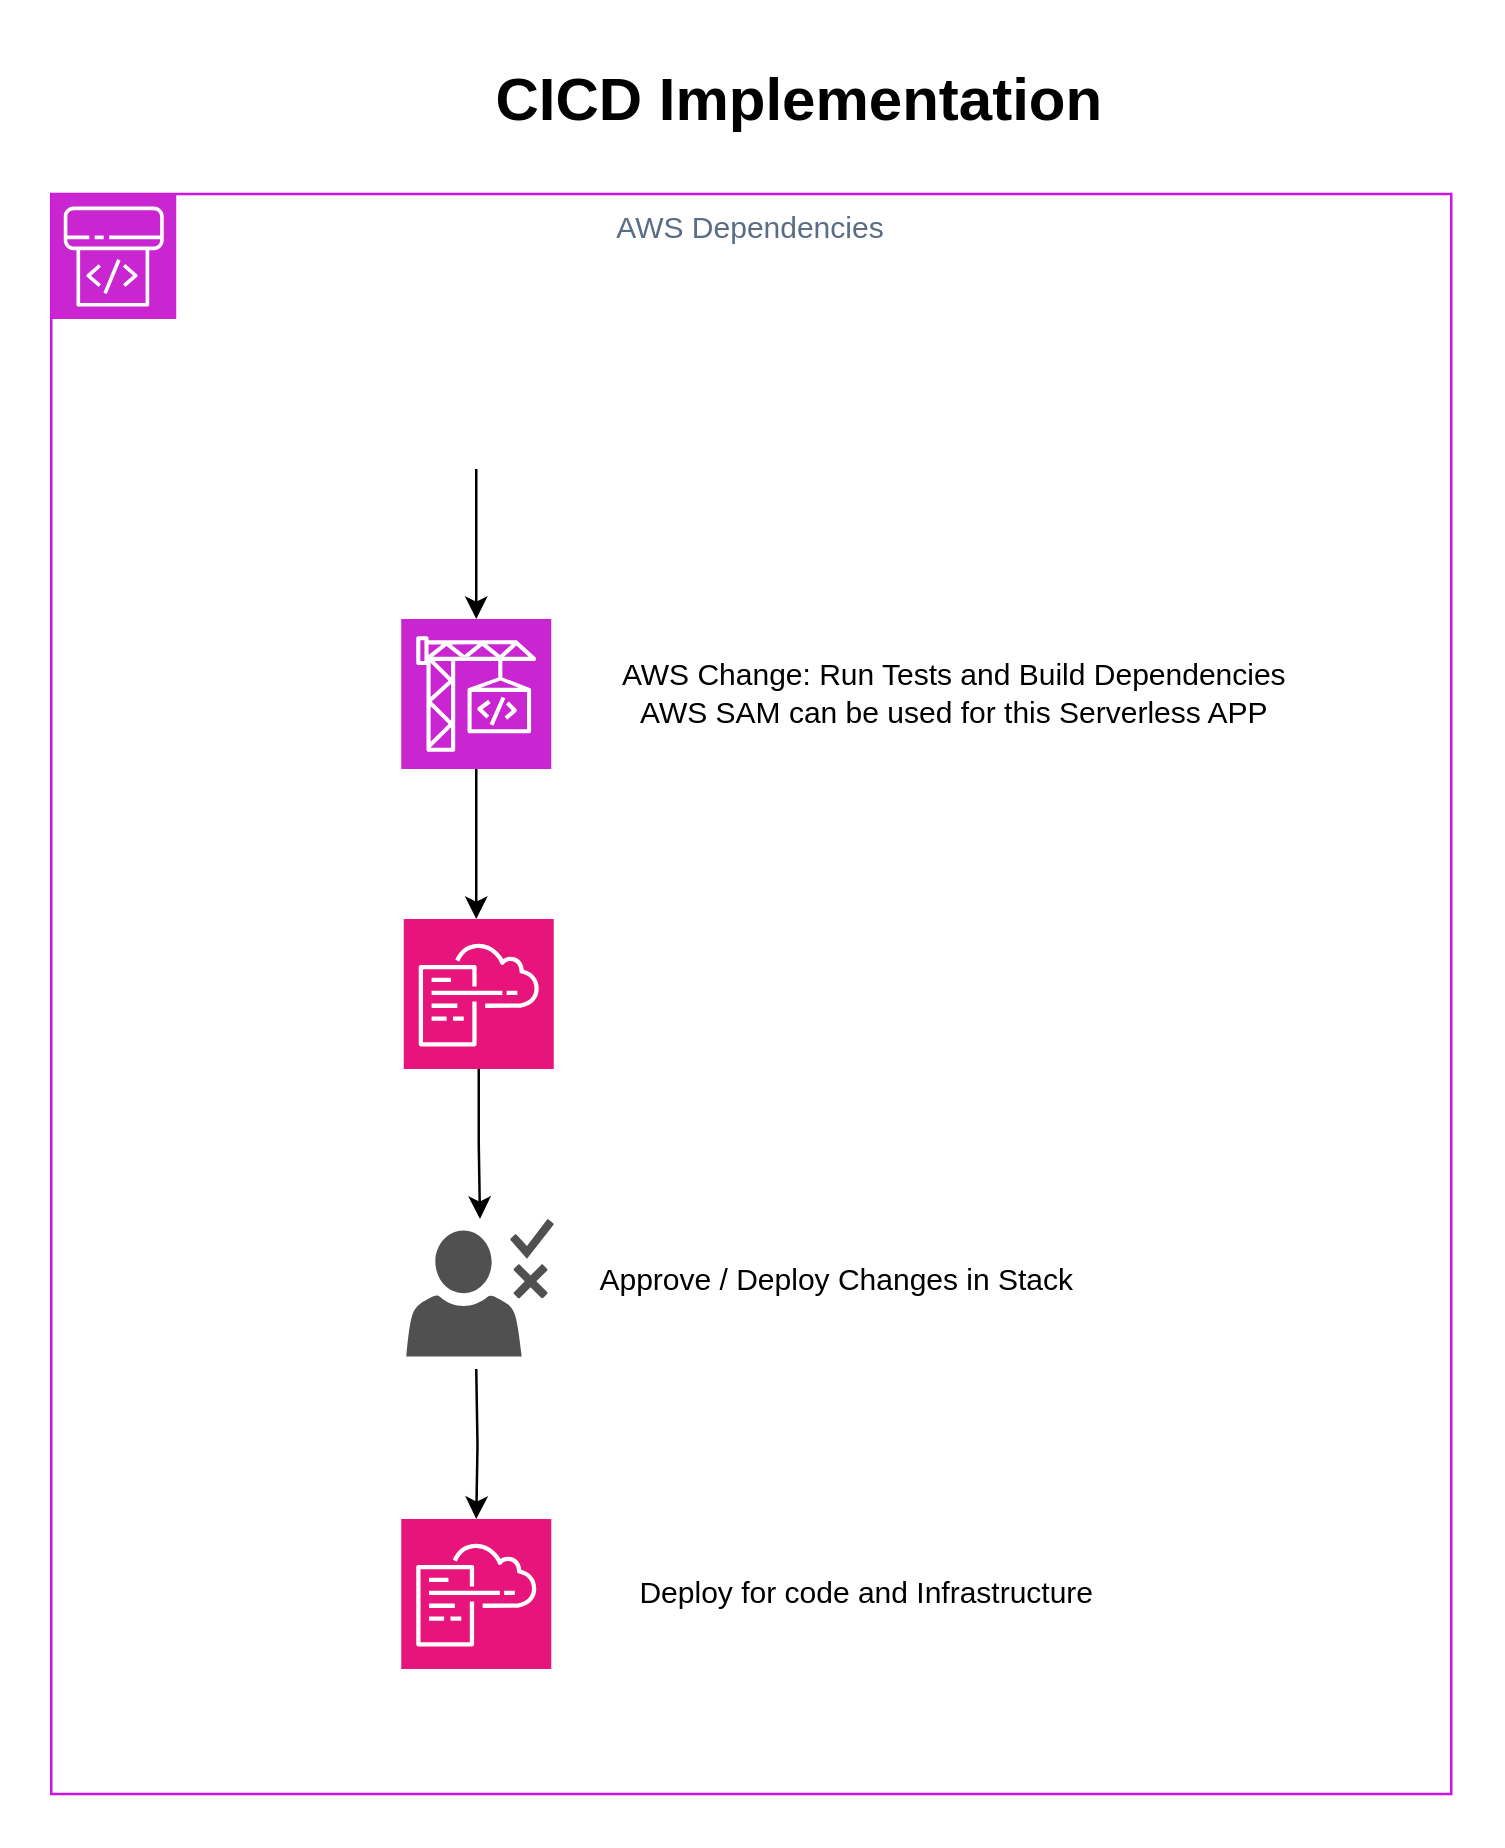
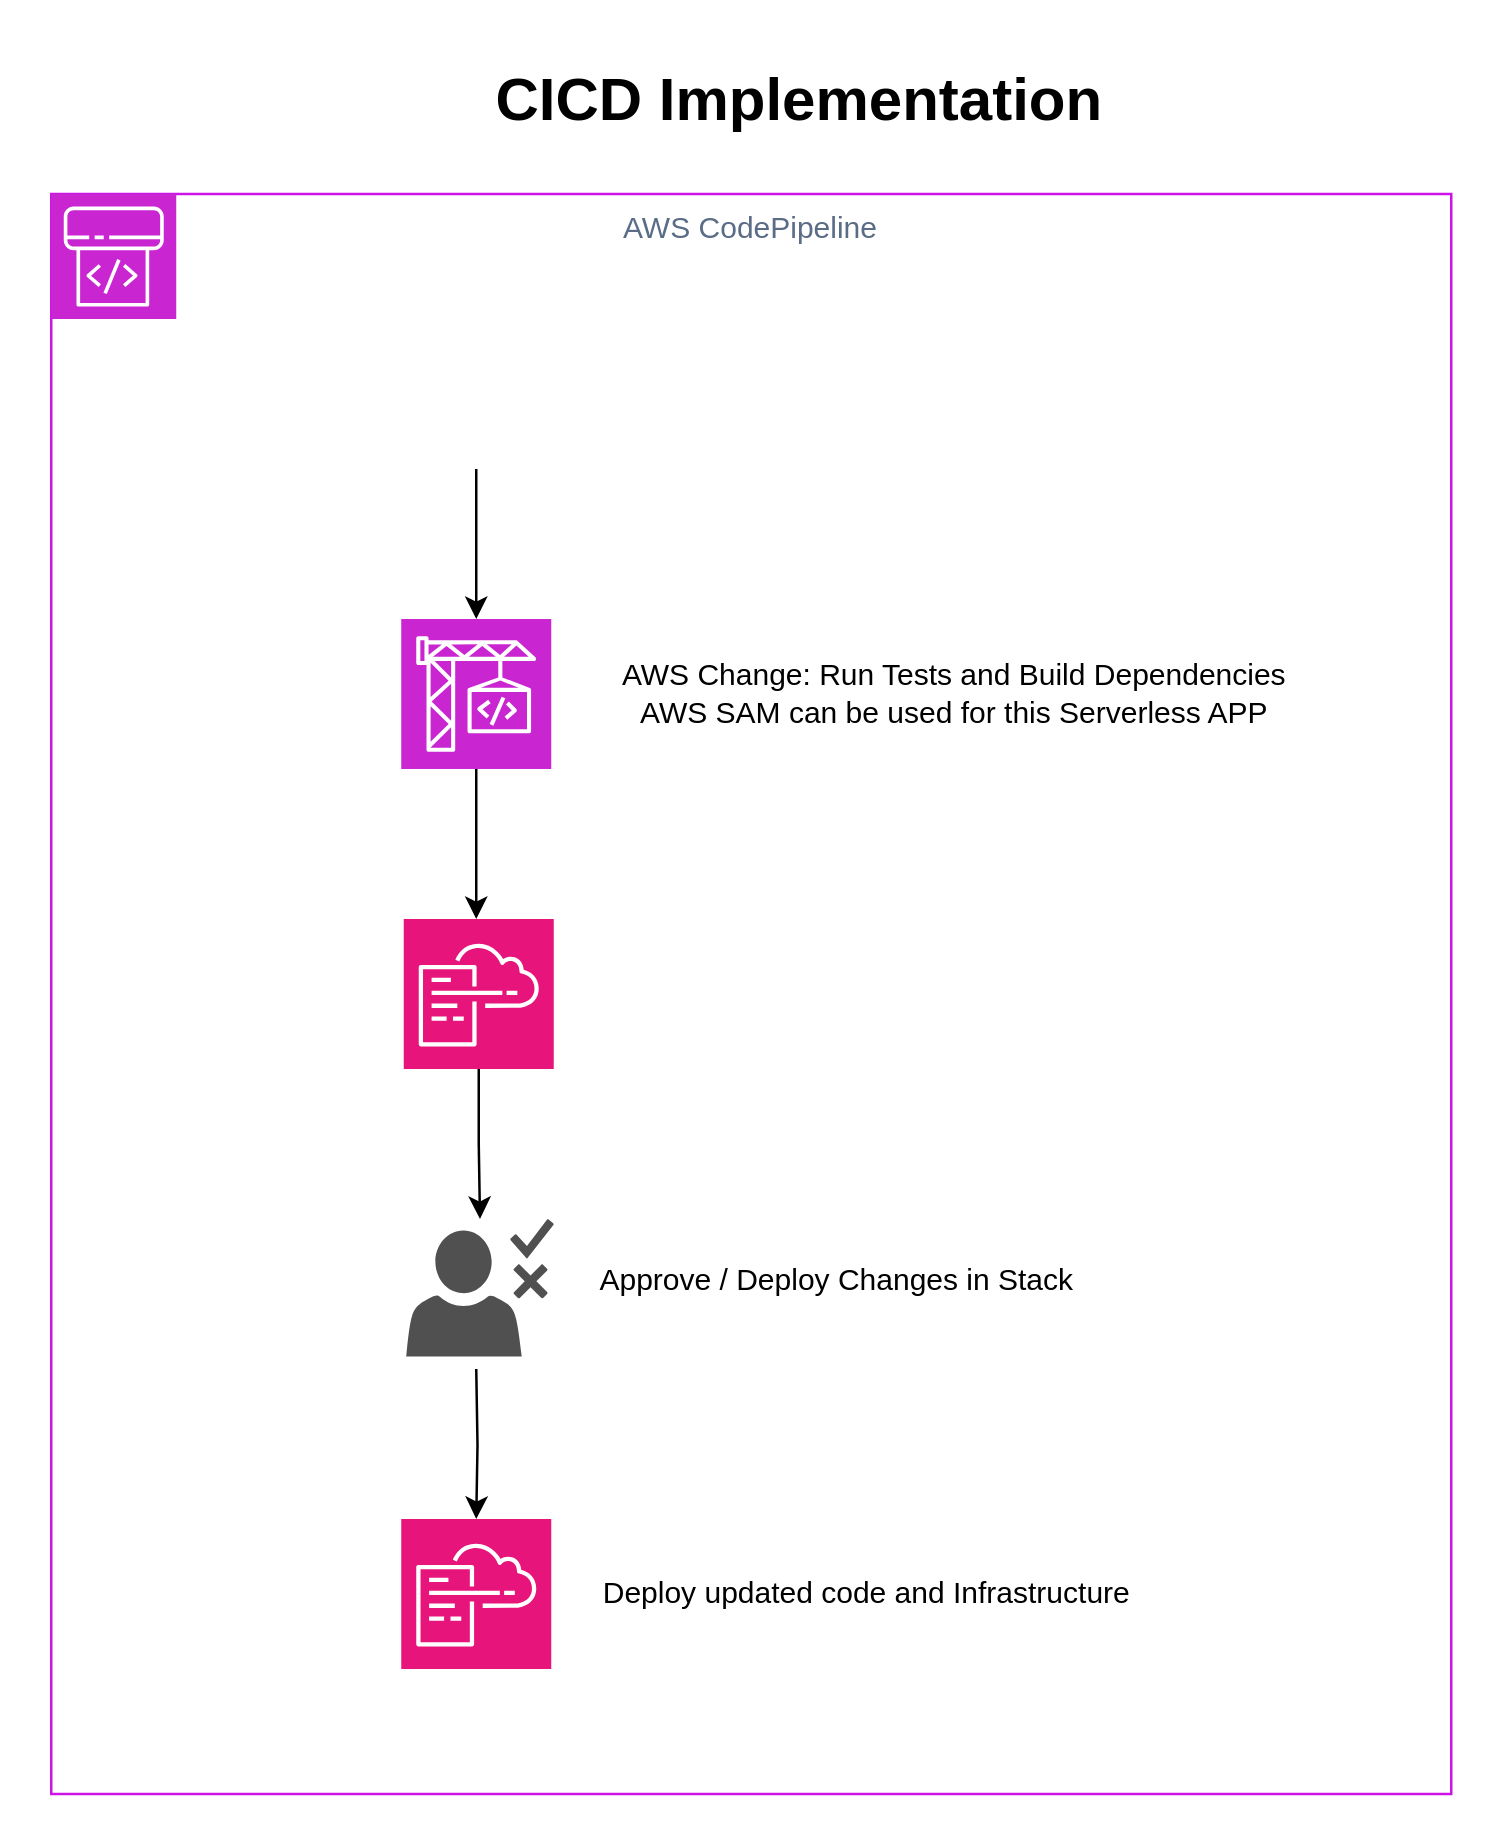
  <mxCell id="0" />
  <mxCell id="1" parent="0" />
  <mxCell id="2" style="edgeStyle=orthogonalEdgeStyle;rounded=0;orthogonalLoop=1;jettySize=auto;html=1;" edge="1" parent="1" source="3"><mxGeometry relative="1" as="geometry"><mxPoint x="190" y="367" as="targetPoint" /></mxGeometry></mxCell>
  <mxCell id="3" value="" style="sketch=0;points=[[0,0,0],[0.25,0,0],[0.5,0,0],[0.75,0,0],[1,0,0],[0,1,0],[0.25,1,0],[0.5,1,0],[0.75,1,0],[1,1,0],[0,0.25,0],[0,0.5,0],[0,0.75,0],[1,0.25,0],[1,0.5,0],[1,0.75,0]];outlineConnect=0;fontColor=#232F3E;fillColor=#C925D1;strokeColor=#ffffff;dashed=0;verticalLabelPosition=bottom;verticalAlign=top;align=center;html=1;fontSize=12;fontStyle=0;aspect=fixed;shape=mxgraph.aws4.resourceIcon;resIcon=mxgraph.aws4.codebuild;" vertex="1" parent="1"><mxGeometry x="160" y="247" width="60" height="60" as="geometry" /></mxCell>
  <mxCell id="4" value="" style="shape=image;html=1;verticalAlign=top;verticalLabelPosition=bottom;labelBackgroundColor=#ffffff;imageAspect=0;aspect=fixed;image=https://cdn4.iconfinder.com/data/icons/ionicons/512/icon-social-github-128.png" vertex="1" parent="1"><mxGeometry x="160" y="127" width="60" height="60" as="geometry" /></mxCell>
  <mxCell id="5" style="edgeStyle=orthogonalEdgeStyle;rounded=0;orthogonalLoop=1;jettySize=auto;html=1;exitX=0.5;exitY=1;exitDx=0;exitDy=0;entryX=0.5;entryY=0;entryDx=0;entryDy=0;entryPerimeter=0;" edge="1" parent="1" source="4" target="3"><mxGeometry relative="1" as="geometry" /></mxCell>
  <mxCell id="6" value="" style="sketch=0;pointerEvents=1;shadow=0;dashed=0;html=1;strokeColor=none;fillColor=#505050;labelPosition=center;verticalLabelPosition=bottom;verticalAlign=top;outlineConnect=0;align=center;shape=mxgraph.office.users.approver;" vertex="1" parent="1"><mxGeometry x="162" y="487" width="59" height="55" as="geometry" /></mxCell>
  <mxCell id="7" style="edgeStyle=orthogonalEdgeStyle;rounded=0;orthogonalLoop=1;jettySize=auto;html=1;exitX=0.5;exitY=1;exitDx=0;exitDy=0;exitPerimeter=0;" edge="1" parent="1" source="8" target="6"><mxGeometry relative="1" as="geometry" /></mxCell>
  <mxCell id="8" value="" style="sketch=0;points=[[0,0,0],[0.25,0,0],[0.5,0,0],[0.75,0,0],[1,0,0],[0,1,0],[0.25,1,0],[0.5,1,0],[0.75,1,0],[1,1,0],[0,0.25,0],[0,0.5,0],[0,0.75,0],[1,0.25,0],[1,0.5,0],[1,0.75,0]];points=[[0,0,0],[0.25,0,0],[0.5,0,0],[0.75,0,0],[1,0,0],[0,1,0],[0.25,1,0],[0.5,1,0],[0.75,1,0],[1,1,0],[0,0.25,0],[0,0.5,0],[0,0.75,0],[1,0.25,0],[1,0.5,0],[1,0.75,0]];outlineConnect=0;fontColor=#232F3E;fillColor=#E7157B;strokeColor=#ffffff;dashed=0;verticalLabelPosition=bottom;verticalAlign=top;align=center;html=1;fontSize=12;fontStyle=0;aspect=fixed;shape=mxgraph.aws4.resourceIcon;resIcon=mxgraph.aws4.cloudformation;" vertex="1" parent="1"><mxGeometry x="161" y="367" width="60" height="60" as="geometry" /></mxCell>
  <mxCell id="9" value="" style="sketch=0;points=[[0,0,0],[0.25,0,0],[0.5,0,0],[0.75,0,0],[1,0,0],[0,1,0],[0.25,1,0],[0.5,1,0],[0.75,1,0],[1,1,0],[0,0.25,0],[0,0.5,0],[0,0.75,0],[1,0.25,0],[1,0.5,0],[1,0.75,0]];points=[[0,0,0],[0.25,0,0],[0.5,0,0],[0.75,0,0],[1,0,0],[0,1,0],[0.25,1,0],[0.5,1,0],[0.75,1,0],[1,1,0],[0,0.25,0],[0,0.5,0],[0,0.75,0],[1,0.25,0],[1,0.5,0],[1,0.75,0]];outlineConnect=0;fontColor=#232F3E;fillColor=#E7157B;strokeColor=#ffffff;dashed=0;verticalLabelPosition=bottom;verticalAlign=top;align=center;html=1;fontSize=12;fontStyle=0;aspect=fixed;shape=mxgraph.aws4.resourceIcon;resIcon=mxgraph.aws4.cloudformation;" vertex="1" parent="1"><mxGeometry x="160" y="607" width="60" height="60" as="geometry" /></mxCell>
  <mxCell id="10" value="AWS Change: Run Tests and Build Dependencies&lt;div&gt;AWS SAM can be used for this Serverless APP&lt;/div&gt;" style="text;html=1;align=center;verticalAlign=middle;resizable=0;points=[];autosize=1;strokeColor=none;fillColor=none;" vertex="1" parent="1"><mxGeometry x="231" y="257" width="300" height="40" as="geometry" /></mxCell>
  <mxCell id="11" value="Approve / Deploy Changes in Stack" style="text;html=1;align=center;verticalAlign=middle;resizable=0;points=[];autosize=1;strokeColor=none;fillColor=none;" vertex="1" parent="1"><mxGeometry x="229" y="497" width="210" height="30" as="geometry" /></mxCell>
- <mxCell id="12" value="Deploy for code and Infrastructure" style="text;html=1;align=center;verticalAlign=middle;resizable=0;points=[];autosize=1;strokeColor=none;fillColor=none;" vertex="1" parent="1"><mxGeometry x="231" y="622" width="230" height="30" as="geometry" /></mxCell>
+ <mxCell id="12" value="Deploy updated code and Infrastructure" style="text;html=1;align=center;verticalAlign=middle;resizable=0;points=[];autosize=1;strokeColor=none;fillColor=none;" vertex="1" parent="1"><mxGeometry x="231" y="622" width="230" height="30" as="geometry" /></mxCell>
  <mxCell id="13" style="edgeStyle=orthogonalEdgeStyle;rounded=0;orthogonalLoop=1;jettySize=auto;html=1;entryX=0.5;entryY=0;entryDx=0;entryDy=0;entryPerimeter=0;" edge="1" parent="1" target="9"><mxGeometry relative="1" as="geometry"><mxPoint x="190" y="547" as="sourcePoint" /></mxGeometry></mxCell>
- <mxCell id="14" value="AWS Dependencies" style="fillColor=none;strokeColor=#cd14e6;verticalAlign=top;fontStyle=0;fontColor=#5A6C86;whiteSpace=wrap;html=1;" vertex="1" parent="1"><mxGeometry x="20" y="77" width="560" height="640" as="geometry" /></mxCell>
+ <mxCell id="14" value="AWS CodePipeline" style="fillColor=none;strokeColor=#cd14e6;verticalAlign=top;fontStyle=0;fontColor=#5A6C86;whiteSpace=wrap;html=1;" vertex="1" parent="1"><mxGeometry x="20" y="77" width="560" height="640" as="geometry" /></mxCell>
  <mxCell id="15" value="" style="sketch=0;points=[[0,0,0],[0.25,0,0],[0.5,0,0],[0.75,0,0],[1,0,0],[0,1,0],[0.25,1,0],[0.5,1,0],[0.75,1,0],[1,1,0],[0,0.25,0],[0,0.5,0],[0,0.75,0],[1,0.25,0],[1,0.5,0],[1,0.75,0]];outlineConnect=0;fontColor=#232F3E;fillColor=#C925D1;strokeColor=#ffffff;dashed=0;verticalLabelPosition=bottom;verticalAlign=top;align=center;html=1;fontSize=12;fontStyle=0;aspect=fixed;shape=mxgraph.aws4.resourceIcon;resIcon=mxgraph.aws4.codepipeline;" vertex="1" parent="1"><mxGeometry x="20" y="77" width="50" height="50" as="geometry" /></mxCell>
  <mxCell id="16" value="CICD Implementation" style="text;strokeColor=none;fillColor=none;html=1;fontSize=24;fontStyle=1;verticalAlign=middle;align=center;" vertex="1" parent="1"><mxGeometry x="269" y="20" width="100" height="40" as="geometry" /></mxCell>
